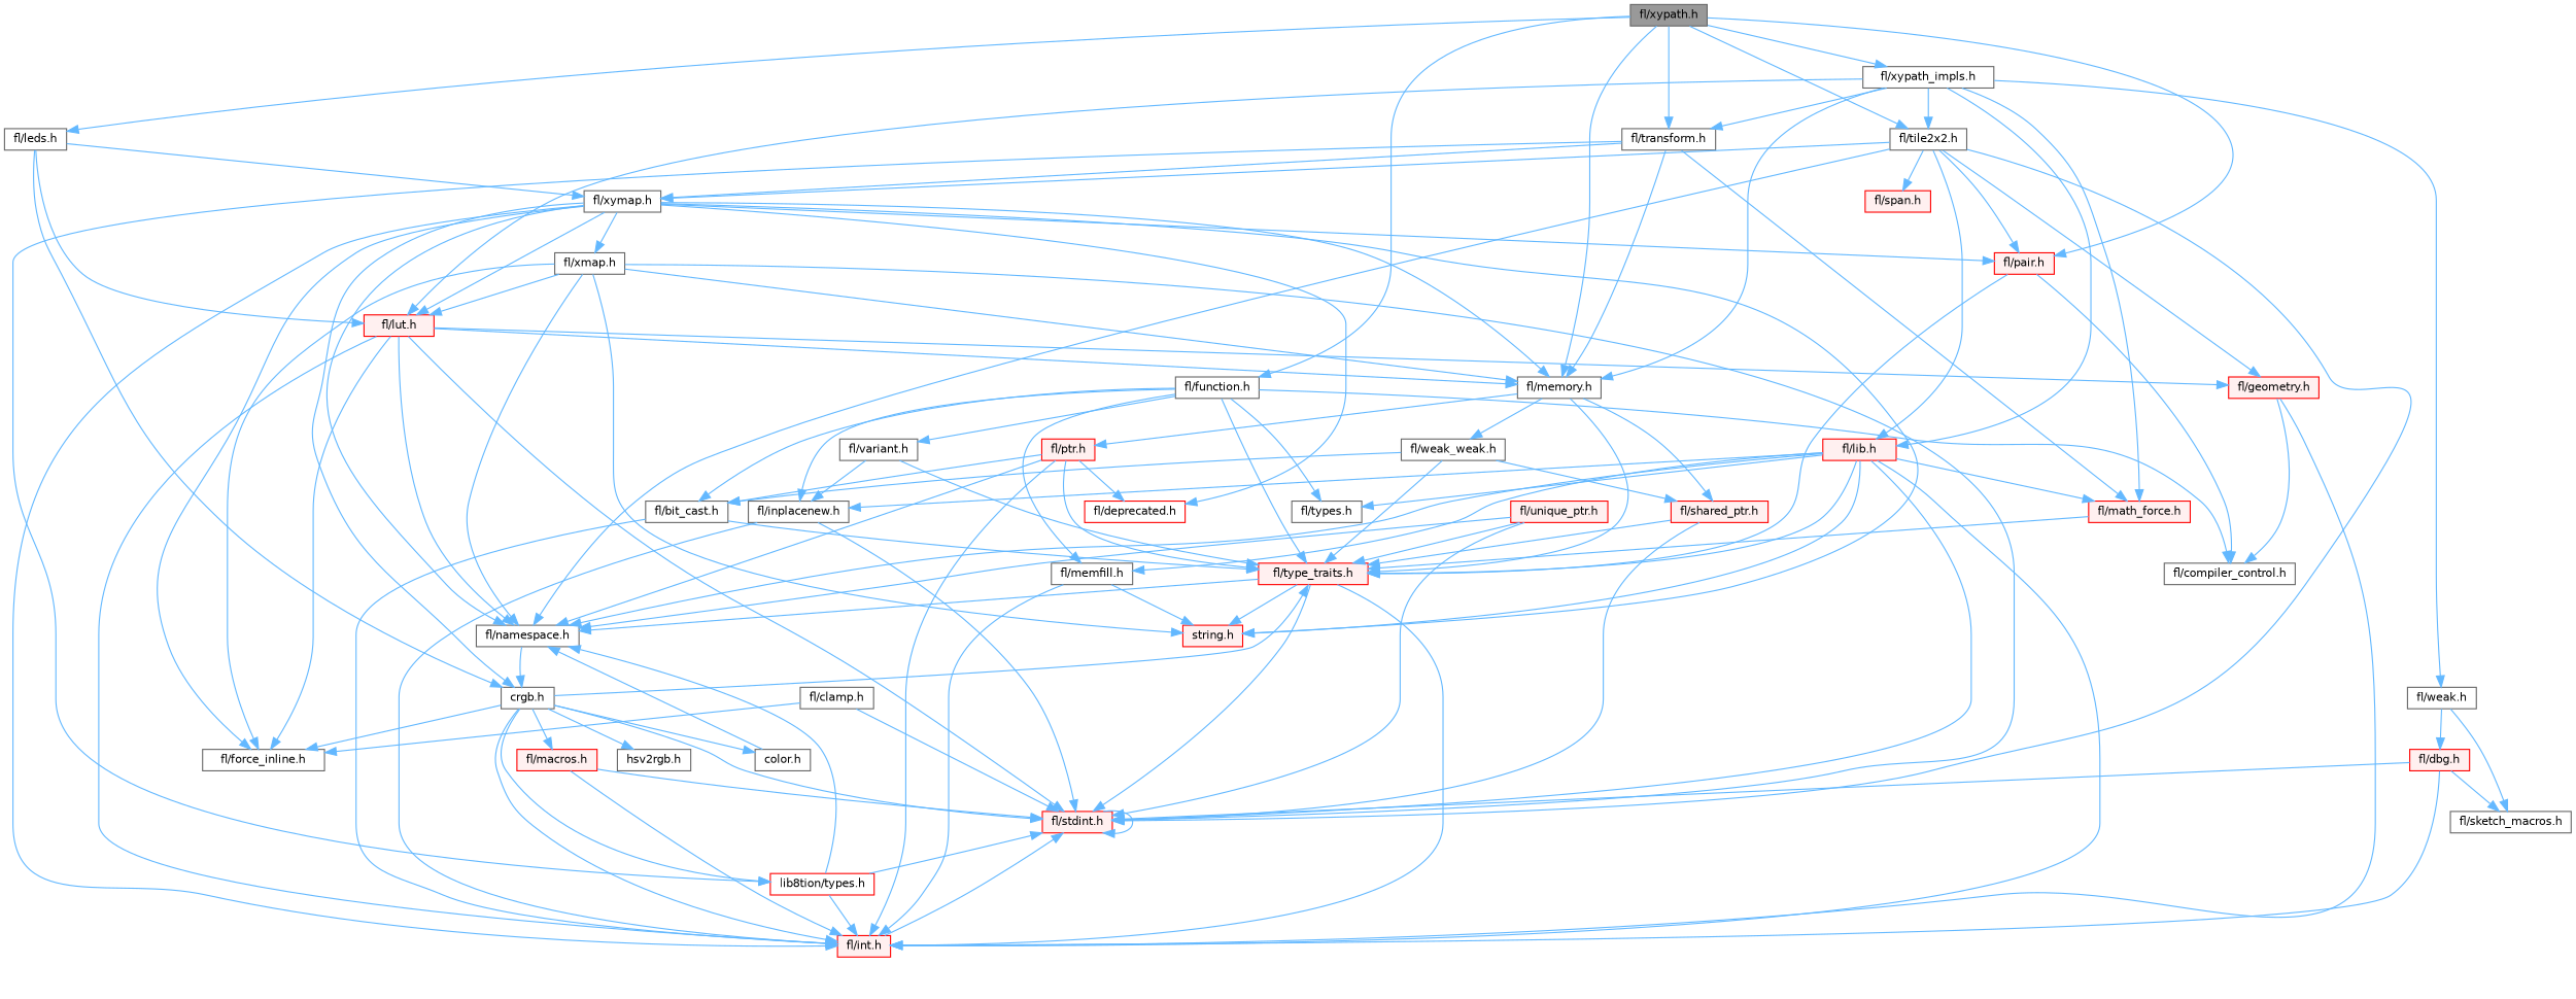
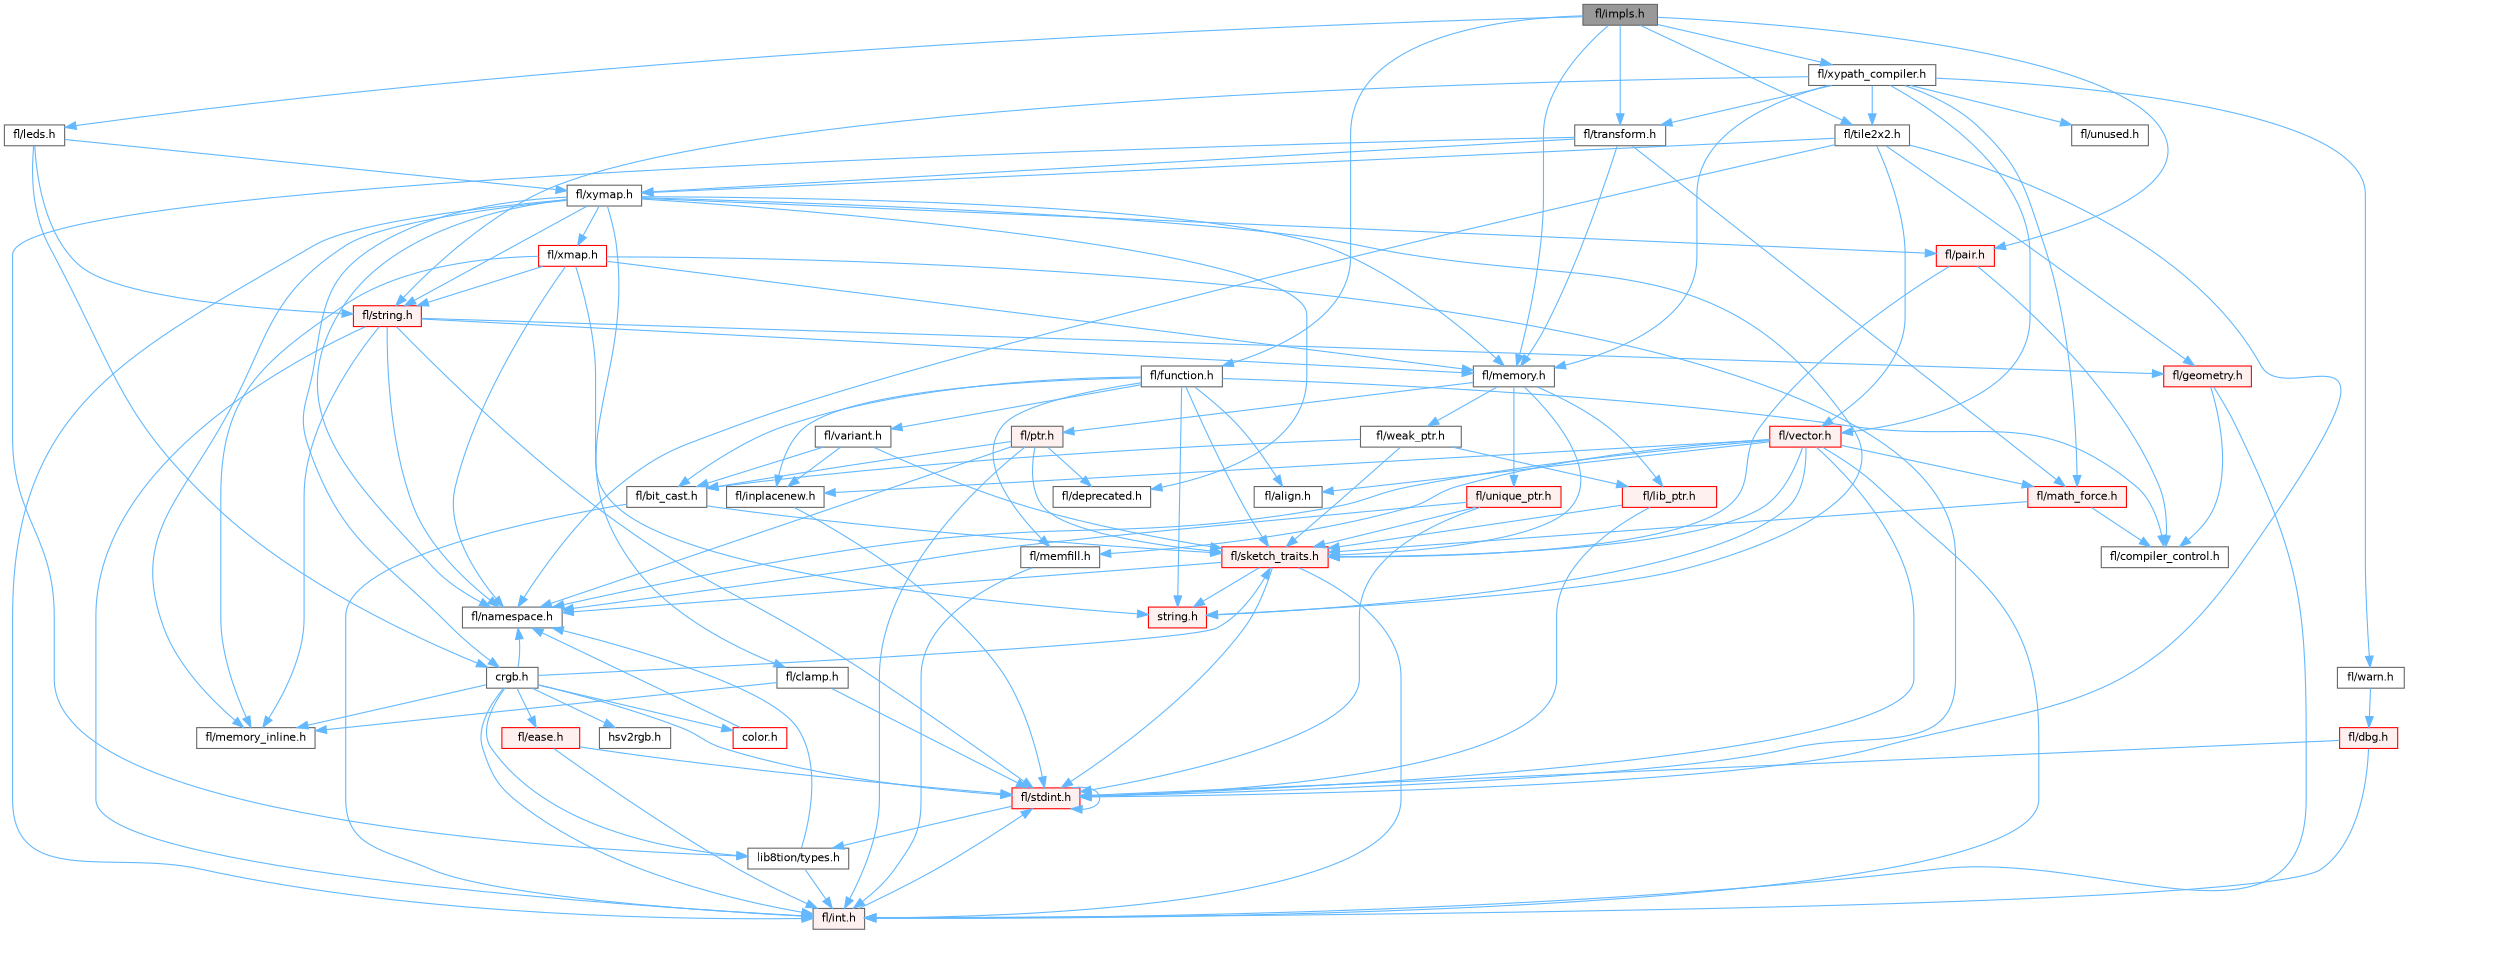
  digraph {
    node [color=grey40 fillcolor=white fontname=Helvetica fontsize=10 shape=box style=filled]
    edge [color=steelblue1 fontname=Helvetica fontsize=10 labelfontname=Helvetica labelfontsize=10 style=solid]
-   n1 [color=gray40 fillcolor=grey60 fontcolor=black height=0.2 label="fl/xypath.h" width=0.4]
+   n1 [color=gray40 fillcolor=grey60 fontcolor=black height=0.2 label="fl/impls.h" width=0.4]
    n2 [height=0.2 label="fl/function.h" width=0.4]
    n3 [height=0.2 label="fl/memory.h" width=0.4]
    n4 [height=0.2 label="fl/leds.h" width=0.4]
    n5 [color=red fillcolor="#FFF0F0" height=0.2 label="fl/pair.h" width=0.4]
    n6 [height=0.2 label="fl/tile2x2.h" width=0.4]
    n7 [height=0.2 label="fl/transform.h" width=0.4]
-   n8 [height=0.2 label="fl/xypath_impls.h" width=0.4]
-   n9 [color=red fillcolor="#FFF0F0" height=0.2 label="fl/type_traits.h" width=0.4]
+   n8 [height=0.2 label="fl/xypath_compiler.h" width=0.4]
+   n9 [color=red fillcolor="#FFF0F0" height=0.2 label="fl/sketch_traits.h" width=0.4]
    n10 [height=0.2 label="fl/bit_cast.h" width=0.4]
    n11 [height=0.2 label="fl/compiler_control.h" width=0.4]
    n12 [height=0.2 label="fl/variant.h" width=0.4]
    n13 [height=0.2 label="fl/inplacenew.h" width=0.4]
    n14 [height=0.2 label="fl/memfill.h" width=0.4]
-   n15 [height=0.2 label="fl/types.h" width=0.4]
-   n16 [color=red fillcolor="#FFF0F0" height=0.2 label="fl/ptr.h" width=0.4]
-   n17 [color=red fillcolor="#FFF0F0" height=0.2 label="fl/shared_ptr.h" width=0.4]
-   n18 [height=0.2 label="fl/weak_weak.h" width=0.4]
+   n15 [height=0.2 label="fl/align.h" width=0.4]
+   n16 [fillcolor="#FFF0F0" height=0.2 label="fl/ptr.h" width=0.4]
+   n17 [color=red fillcolor="#FFF0F0" height=0.2 label="fl/lib_ptr.h" width=0.4]
+   n18 [height=0.2 label="fl/weak_ptr.h" width=0.4]
    n19 [color=red fillcolor="#FFF0F0" height=0.2 label="fl/unique_ptr.h" width=0.4]
    n20 [height=0.2 label="crgb.h" width=0.4]
    n21 [height=0.2 label="fl/xymap.h" width=0.4]
-   n22 [color=red fillcolor="#FFF0F0" height=0.2 label="fl/lut.h" width=0.4]
+   n22 [color=red fillcolor="#FFF0F0" height=0.2 label="fl/string.h" width=0.4]
    n23 [height=0.2 label="fl/namespace.h" width=0.4]
    n24 [color=red fillcolor="#FFF0F0" height=0.2 label="fl/stdint.h" width=0.4]
    n25 [color=red fillcolor="#FFF0F0" height=0.2 label="fl/geometry.h" width=0.4]
-   n26 [color=red fillcolor="#FFF0F0" height=0.2 label="fl/span.h" width=0.4]
-   n27 [color=red fillcolor="#FFF0F0" height=0.2 label="fl/lib.h" width=0.4]
-   n28 [color=red height=0.2 label="lib8tion/types.h" width=0.4]
+   n27 [color=red fillcolor="#FFF0F0" height=0.2 label="fl/vector.h" width=0.4]
+   n28 [height=0.2 label="lib8tion/types.h" width=0.4]
    n29 [color=red fillcolor="#FFF0F0" height=0.2 label="fl/math_force.h" width=0.4]
-   n31 [height=0.2 label="fl/weak.h" width=0.4]
-   n32 [color=red fillcolor="#FFF0F0" height=0.2 label="fl/int.h" width=0.4]
+   n30 [height=0.2 label="fl/unused.h" width=0.4]
+   n31 [height=0.2 label="fl/warn.h" width=0.4]
+   n32 [fillcolor="#FFF0F0" height=0.2 label="fl/int.h" width=0.4]
    n33 [color=red fillcolor="#FFF0F0" height=0.2 label="string.h" width=0.4]
-   n34 [color=red height=0.2 label="fl/deprecated.h" width=0.4]
-   n35 [height=0.2 label="color.h" width=0.4]
-   n36 [height=0.2 label="fl/force_inline.h" width=0.4]
+   n34 [height=0.2 label="fl/deprecated.h" width=0.4]
+   n35 [color=red height=0.2 label="color.h" width=0.4]
+   n36 [height=0.2 label="fl/memory_inline.h" width=0.4]
    n37 [height=0.2 label="hsv2rgb.h" width=0.4]
-   n38 [color=red fillcolor="#FFF0F0" height=0.2 label="fl/macros.h" width=0.4]
+   n38 [color=red fillcolor="#FFF0F0" height=0.2 label="fl/ease.h" width=0.4]
    n39 [height=0.2 label="fl/clamp.h" width=0.4]
-   n40 [height=0.2 label="fl/xmap.h" width=0.4]
+   n40 [color=red height=0.2 label="fl/xmap.h" width=0.4]
    n41 [color=red fillcolor="#FFF0F0" height=0.2 label="fl/dbg.h" width=0.4]
-   n42 [height=0.2 label="fl/sketch_macros.h" width=0.4]
    n1 -> n2
    n1 -> n3
    n1 -> n4
    n1 -> n5
    n1 -> n6
    n1 -> n7
    n1 -> n8
    n2 -> n9
    n2 -> n10
    n2 -> n11
    n2 -> n12
    n2 -> n13
    n2 -> n14
    n2 -> n15
    n3 -> n9
    n3 -> n16
    n3 -> n17
    n3 -> n18
+   n3 -> n19
    n4 -> n20
    n4 -> n21
    n4 -> n22
    n5 -> n9
    n5 -> n11
-   n6 -> n5
    n6 -> n21
    n6 -> n23
    n6 -> n24
    n6 -> n25
-   n6 -> n26
    n6 -> n27
    n7 -> n3
    n7 -> n21
    n7 -> n28
    n7 -> n29
    n8 -> n3
    n8 -> n6
    n8 -> n7
    n8 -> n22
    n8 -> n27
    n8 -> n29
+   n8 -> n30
    n8 -> n31
    n9 -> n23
    n9 -> n24
    n9 -> n32
    n9 -> n33
    n10 -> n9
    n10 -> n32
    n12 -> n9
+   n12 -> n10
    n12 -> n13
    n13 -> n24
-   n13 -> n32
    n14 -> n32
-   n14 -> n33
+   n2 -> n33
    n16 -> n9
    n16 -> n10
    n16 -> n23
    n16 -> n32
    n16 -> n34
    n17 -> n9
    n17 -> n24
    n18 -> n9
    n18 -> n10
    n18 -> n17
    n19 -> n9
    n19 -> n23
    n19 -> n24
    n20 -> n9
-   n23 -> n20
+   n20 -> n23
    n20 -> n24
    n20 -> n28
    n20 -> n32
    n20 -> n35
    n20 -> n36
    n20 -> n37
    n20 -> n38
    n21 -> n3
    n21 -> n5
    n21 -> n20
    n21 -> n22
    n21 -> n23
    n21 -> n32
    n21 -> n33
    n21 -> n34
    n21 -> n36
+   n21 -> n39
    n21 -> n40
    n22 -> n3
    n22 -> n23
    n22 -> n24
    n22 -> n25
    n22 -> n32
    n22 -> n36
    n24 -> n24
    n25 -> n11
    n25 -> n32
    n27 -> n9
    n27 -> n13
    n27 -> n14
    n27 -> n15
    n27 -> n23
    n27 -> n24
    n27 -> n29
    n27 -> n32
    n27 -> n33
    n28 -> n23
-   n28 -> n24
+   n24 -> n28
    n28 -> n32
    n29 -> n9
+   n29 -> n11
    n31 -> n41
-   n31 -> n42
    n32 -> n24
    n35 -> n23
    n38 -> n24
    n38 -> n32
    n39 -> n24
    n39 -> n36
    n40 -> n3
    n40 -> n22
    n40 -> n23
    n40 -> n24
    n40 -> n33
    n40 -> n36
    n41 -> n24
    n41 -> n32
-   n41 -> n42
  }
